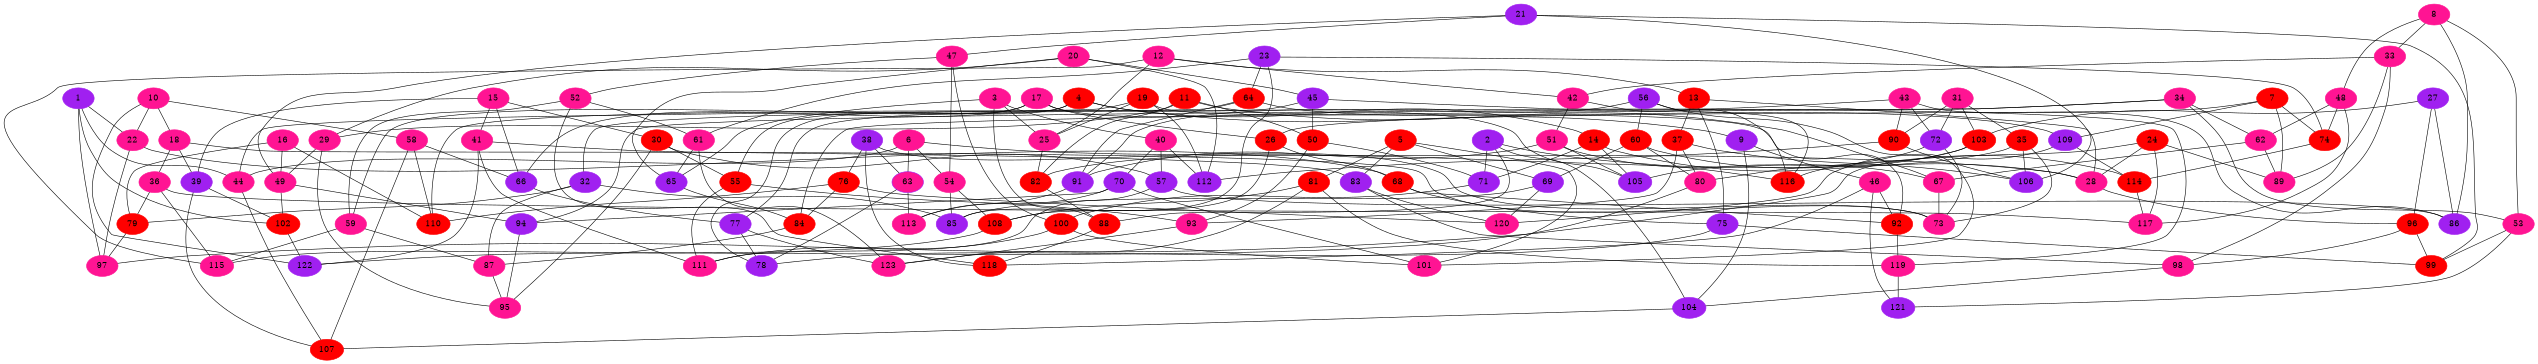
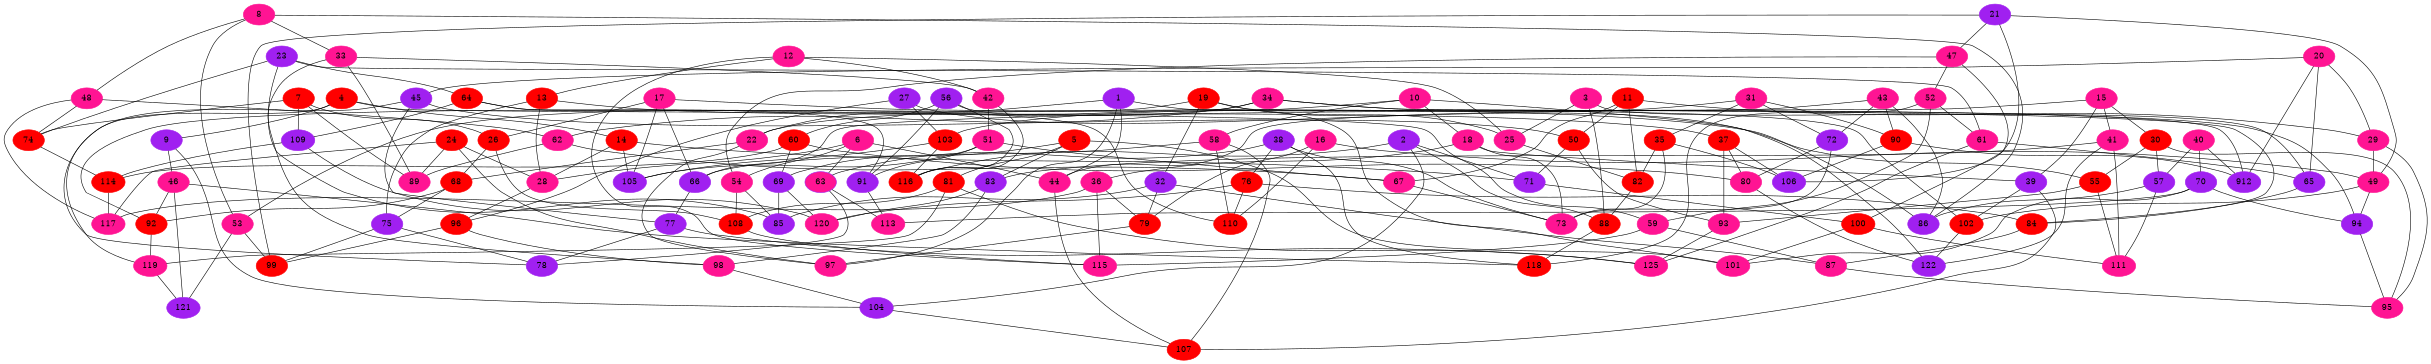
  graph {
    node [color=deeppink style=filled]
    1 [color=purple]
    22
    44
    97
    102 [color=red]
    68 [color=red]
    107 [color=red]
    122 [color=purple]
    2 [color=purple]
    71 [color=purple]
    88 [color=red]
    104 [color=purple]
    116 [color=red]
    100 [color=red]
    118 [color=red]
    3
    25
    40
    65 [color=purple]
    82 [color=red]
-   112 [color=purple]
+   112 [color=purple label=912]
    57 [color=purple]
    70 [color=purple]
    84 [color=red]
    4 [color=red]
    9 [color=purple]
    14 [color=red]
    59
    78 [color=purple]
    46
    28
    105 [color=purple]
    115
    87
    5 [color=red]
    69 [color=purple]
    81 [color=red]
    83 [color=purple]
    101
    85 [color=purple]
    120
    108 [color=red]
    119
-   123
+   123 [label=125]
    98
    6
    54
    63 [color=purple fillcolor=deeppink]
    27 [color=purple]
    86 [color=purple]
    96 [color=red]
    103 [color=red]
    113
    7 [color=red]
    26 [color=red]
    74 [color=red]
    89
    109 [color=purple]
    114 [color=red]
    8
    33
    48
    53
    42
    117
    62
    99 [color=red]
    121 [color=purple]
    92 [color=red]
    10
    18
    58
    39 [color=purple]
    36
    73
    66 [color=purple]
    110 [color=red]
    11 [color=red]
    29
    50 [color=red]
    67
    49
    95
    93
    12
    13 [color=red]
    37 [color=red]
    75 [color=purple]
    51
    106 [color=purple]
    80
    30 [color=red]
    15
    41
    55 [color=red]
    111
    77 [color=purple]
    16
    79 [color=red]
    94 [color=purple]
    17
    19 [color=red]
    32 [color=purple]
    20
    45 [color=purple]
    21 [color=purple]
    47
    52
    23 [color=purple]
    61
    64 [color=red]
    91 [color=purple]
    24 [color=red]
    31
    35 [color=red]
    72 [color=purple]
    90 [color=red]
    34
    38 [color=purple]
    76 [color=red]
    43
    56 [color=purple]
    60 [color=red]
    1 -- 22
    1 -- 44
    1 -- 97
    1 -- 102
    22 -- 97
    22 -- 68
    44 -- 107
    102 -- 122
    68 -- 92
    68 -- 75
    2 -- 71
    2 -- 88
    2 -- 104
    2 -- 116
    71 -- 100
    88 -- 118
    104 -- 107
    100 -- 101
    100 -- 111
    3 -- 88
    3 -- 25
-   3 -- 40
    3 -- 65
    25 -- 82
    40 -- 112
    40 -- 57
    40 -- 70
    65 -- 84
    82 -- 88
    57 -- 86
    57 -- 111
    70 -- 101
    70 -- 113
    70 -- 94
    84 -- 87
    4 -- 9
    4 -- 14
    4 -- 59
    4 -- 78
    9 -- 104
    9 -- 46
    14 -- 71
    14 -- 28
    14 -- 105
    59 -- 115
    59 -- 87
    46 -- 118
    46 -- 121
    46 -- 92
    28 -- 96
    87 -- 95
    5 -- 69
    5 -- 81
    5 -- 83
    5 -- 101
    69 -- 85
    69 -- 120
    81 -- 108
    81 -- 119
    81 -- 123
    83 -- 120
    83 -- 98
    108 -- 115
    119 -- 121
    98 -- 104
    6 -- 44
    6 -- 28
    6 -- 54
    6 -- 63
    54 -- 85
    54 -- 108
    63 -- 78
    63 -- 113
    27 -- 86
    27 -- 96
    27 -- 103
    96 -- 98
    96 -- 99
    103 -- 116
    103 -- 105
    7 -- 26
    7 -- 74
    7 -- 89
    7 -- 109
    26 -- 68
    26 -- 108
    74 -- 114
    109 -- 120
    109 -- 114
    114 -- 117
    8 -- 86
    8 -- 33
    8 -- 48
    8 -- 53
    33 -- 98
    33 -- 89
    33 -- 42
    48 -- 74
    48 -- 117
    48 -- 62
    53 -- 99
    53 -- 121
    42 -- 116
    42 -- 51
    62 -- 89
    62 -- 67
    92 -- 119
    10 -- 22
    10 -- 122
    10 -- 18
    10 -- 58
    18 -- 39
    18 -- 36
    18 -- 73
    58 -- 107
    58 -- 66
    58 -- 110
    39 -- 102
    39 -- 107
    36 -- 115
    36 -- 117
    36 -- 79
    66 -- 77
    11 -- 82
    11 -- 29
    11 -- 50
    11 -- 67
    29 -- 49
    29 -- 95
    50 -- 71
    50 -- 93
    67 -- 73
    49 -- 102
    49 -- 94
    93 -- 123
    12 -- 25
    12 -- 115
    12 -- 42
    12 -- 13
    13 -- 28
    13 -- 37
    13 -- 75
    37 -- 93
    37 -- 106
    37 -- 80
    75 -- 78
    75 -- 99
    51 -- 105
    51 -- 67
    51 -- 91
    80 -- 122
    30 -- 57
    30 -- 95
    30 -- 55
    15 -- 39
    15 -- 66
    15 -- 30
    15 -- 41
    41 -- 122
    41 -- 83
    41 -- 111
    55 -- 93
    55 -- 111
    77 -- 78
    77 -- 123
    16 -- 110
    16 -- 49
    16 -- 79
    79 -- 97
    94 -- 95
    17 -- 105
    17 -- 26
    17 -- 66
    17 -- 55
    19 -- 25
    19 -- 112
    19 -- 92
    19 -- 32
    32 -- 87
    32 -- 85
    32 -- 79
    20 -- 65
    20 -- 112
    20 -- 29
    20 -- 45
    45 -- 119
    45 -- 50
    45 -- 77
    21 -- 99
    21 -- 49
    21 -- 106
    21 -- 47
    47 -- 100
    47 -- 54
    47 -- 52
    52 -- 118
    52 -- 59
    52 -- 61
    23 -- 85
    23 -- 74
    23 -- 61
    23 -- 64
    61 -- 65
    61 -- 123
    64 -- 109
    64 -- 110
    64 -- 91
    91 -- 113
    24 -- 97
    24 -- 28
    24 -- 89
    24 -- 117
    31 -- 103
    31 -- 35
    31 -- 72
    31 -- 90
    35 -- 82
    35 -- 73
    35 -- 106
    72 -- 73
    72 -- 80
    90 -- 112
    90 -- 106
    34 -- 84
    34 -- 53
    34 -- 62
    34 -- 94
    38 -- 118
    38 -- 63
    38 -- 73
    38 -- 76
    76 -- 84
    76 -- 120
    76 -- 110
    43 -- 44
    43 -- 86
    43 -- 72
    43 -- 90
    56 -- 116
    56 -- 101
    56 -- 91
    56 -- 60
    60 -- 69
    60 -- 114
    60 -- 80
  }
